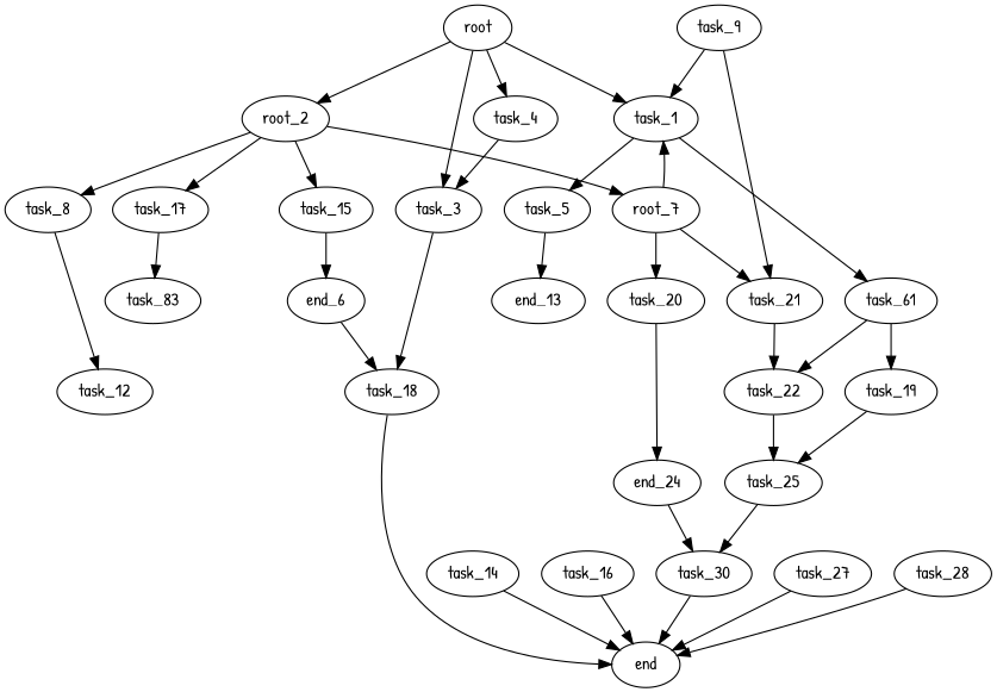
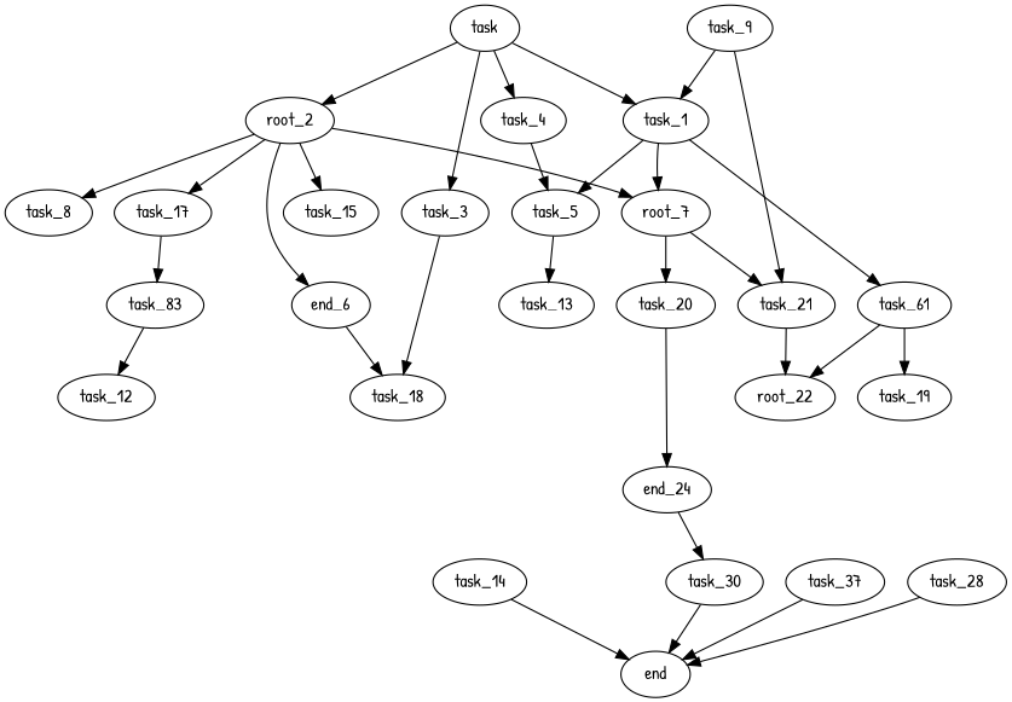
  digraph {
    fontname="Patrick Hand"
    node [fontname="Patrick Hand"]
    edge [fontname="Patrick Hand"]
-   root
+   root [label=task]
    task_1
    n3 [label=root_2]
    task_3
    task_4
    task_5
    n7 [label=root_7]
    n8 [label=task_61]
    n9 [label=end_6]
    task_8
    task_15
    task_17
    task_18
-   task_13 [label=end_13]
+   task_13
    task_20
    task_21
    task_9
    task_19
-   task_22
+   task_22 [label=root_22]
    task_12
    n21 [label=task_83]
    task_14
    end
-   task_16
    n25 [label=end_24]
-   task_25
    task_30
-   task_27
+   task_27 [label=task_37]
    task_28
    root -> task_1
    root -> n3
    root -> task_3
    root -> task_4
    task_1 -> task_5
-   n7 -> task_1
+   task_1 -> n7
    task_1 -> n8
    n3 -> n7
-   task_15 -> n9
+   n3 -> n9
    n3 -> task_8
    n3 -> task_15
    n3 -> task_17
    task_3 -> task_18
-   task_4 -> task_3
+   task_4 -> task_5
    task_5 -> task_13
    n7 -> task_20
    n7 -> task_21
    n8 -> task_19
    n8 -> task_22
    n9 -> task_18
-   task_8 -> task_12
+   n21 -> task_12
    task_17 -> n21
-   task_18 -> end
    task_20 -> n25
    task_21 -> task_22
    task_9 -> task_1
    task_9 -> task_21
-   task_19 -> task_25
-   task_22 -> task_25
    task_14 -> end
-   task_16 -> end
    n25 -> task_30
-   task_25 -> task_30
    task_30 -> end
    task_27 -> end
    task_28 -> end
  }
